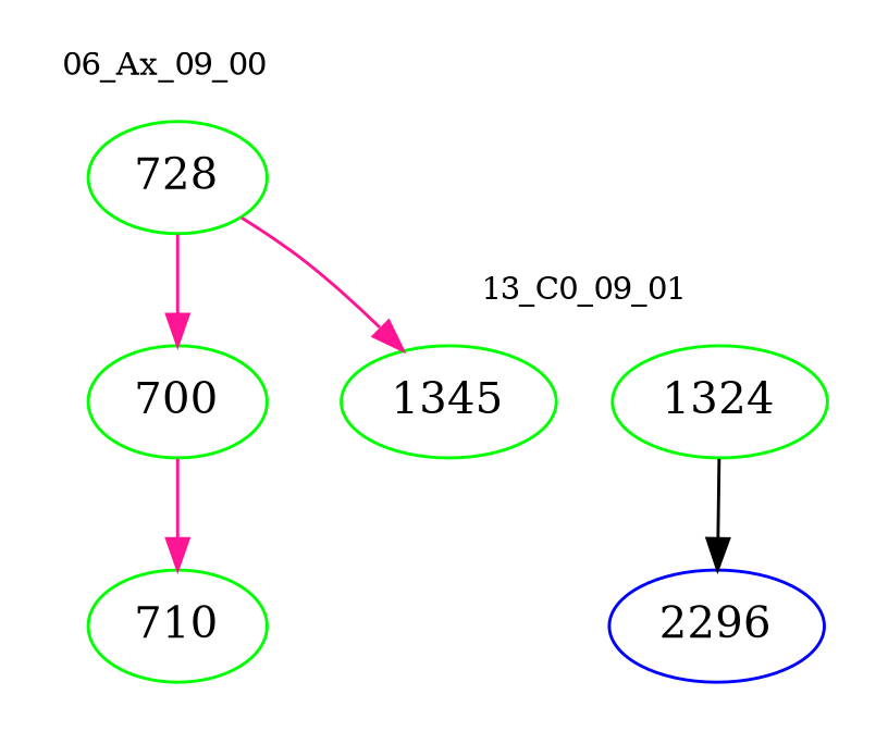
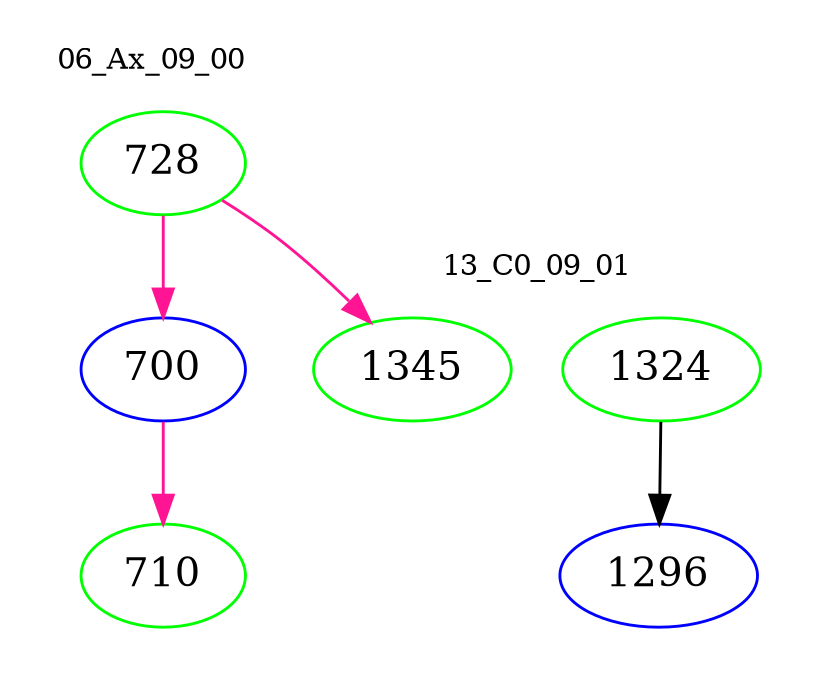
  digraph {
    node [color=green]
    edge [color=deeppink]
    n1 [label=728]
-   n2 [label=700]
+   n2 [color=blue label=700]
    n3 [label=710]
    n4 [label=1324]
-   n5 [color=blue label=2296]
+   n5 [color=blue label=1296]
    n6 [label=1345]
    subgraph cluster_1 {
      color=white
      fontsize=10
      label="06_Ax_09_00"
      n1
      n2
      n3
    }
    subgraph cluster_2 {
      color=white
      fontsize=10
      label="13_C0_09_01"
      n4
      n5
      n6
    }
    n1 -> n2
    n1 -> n6
    n2 -> n3
    n4 -> n5 [color=black]
  }
